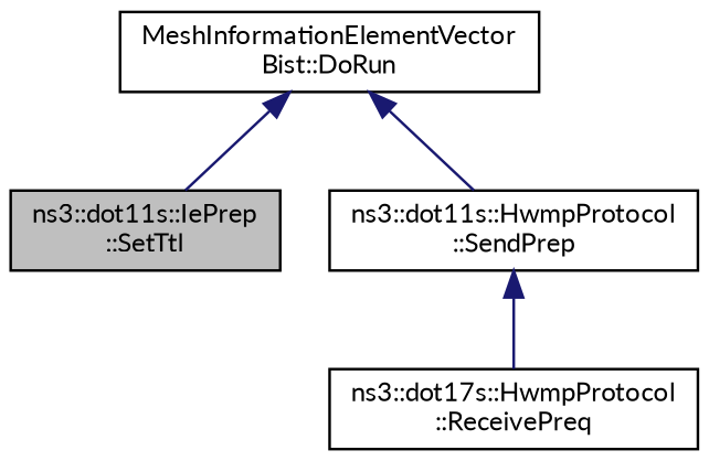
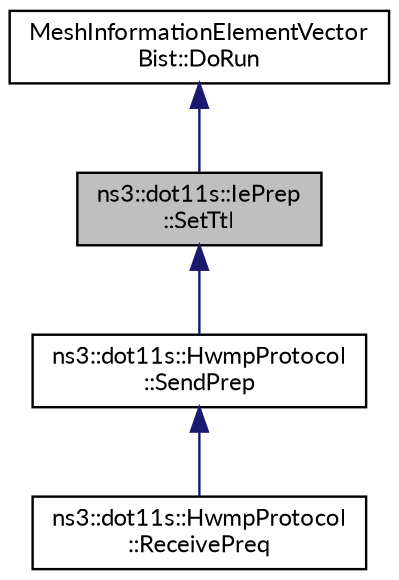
  digraph {
    fontname=Lato
    rankdir=TB
    node [color=black fillcolor=white fontname=Lato fontsize=10 shape=record style=filled]
    edge [color=midnightblue dir=back fontname=Lato fontsize=10 labelfontname=Helvetica labelfontsize=10 style=solid]
    n1 [fillcolor=grey75 fontcolor=black height=0.2 label="ns3::dot11s::IePrep\l::SetTtl" width=0.4]
    n2 [height=0.2 label="ns3::dot11s::HwmpProtocol\l::SendPrep" width=0.4]
-   n3 [height=0.2 label="ns3::dot17s::HwmpProtocol\l::ReceivePreq" width=0.4]
+   n3 [height=0.2 label="ns3::dot11s::HwmpProtocol\l::ReceivePreq" width=0.4]
    n4 [height=0.2 label="MeshInformationElementVector\lBist::DoRun" width=0.4]
-   n4 -> n2
+   n1 -> n2
    n2 -> n3
    n4 -> n1
  }
